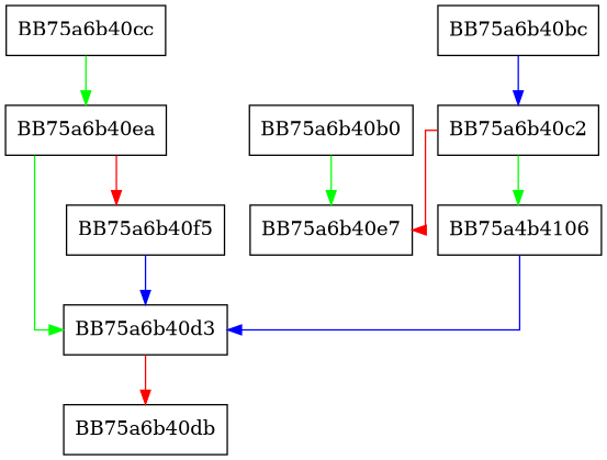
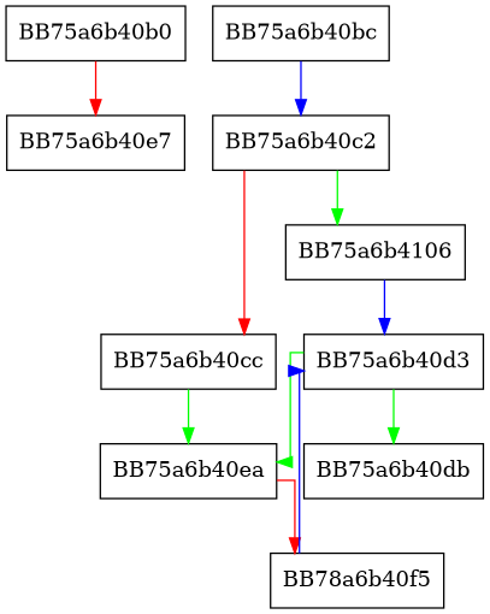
  digraph {
    splines=ortho
    node [shape=box]
    edge [color=green]
    BB75a6b40b0
    BB75a6b40e7
    BB75a6b40bc
    BB75a6b40c2
-   BB75a6b4106 [label=BB75a4b4106]
+   BB75a6b4106
    BB75a6b40cc
    BB75a6b40d3
    BB75a6b40ea
    BB75a6b40db
-   BB75a6b40f5
-   BB75a6b40b0 -> BB75a6b40e7
+   BB75a6b40f5 [label=BB78a6b40f5]
+   BB75a6b40b0 -> BB75a6b40e7 [color=red]
    BB75a6b40bc -> BB75a6b40c2 [color=blue]
    BB75a6b40c2 -> BB75a6b4106
-   BB75a6b40c2 -> BB75a6b40e7 [color=red]
+   BB75a6b40c2 -> BB75a6b40cc [color=red]
    BB75a6b4106 -> BB75a6b40d3 [color=blue]
    BB75a6b40cc -> BB75a6b40ea
-   BB75a6b40d3 -> BB75a6b40db [color=red]
-   BB75a6b40ea -> BB75a6b40d3
+   BB75a6b40d3 -> BB75a6b40db
+   BB75a6b40d3 -> BB75a6b40ea
    BB75a6b40ea -> BB75a6b40f5 [color=red]
    BB75a6b40f5 -> BB75a6b40d3 [color=blue]
  }
